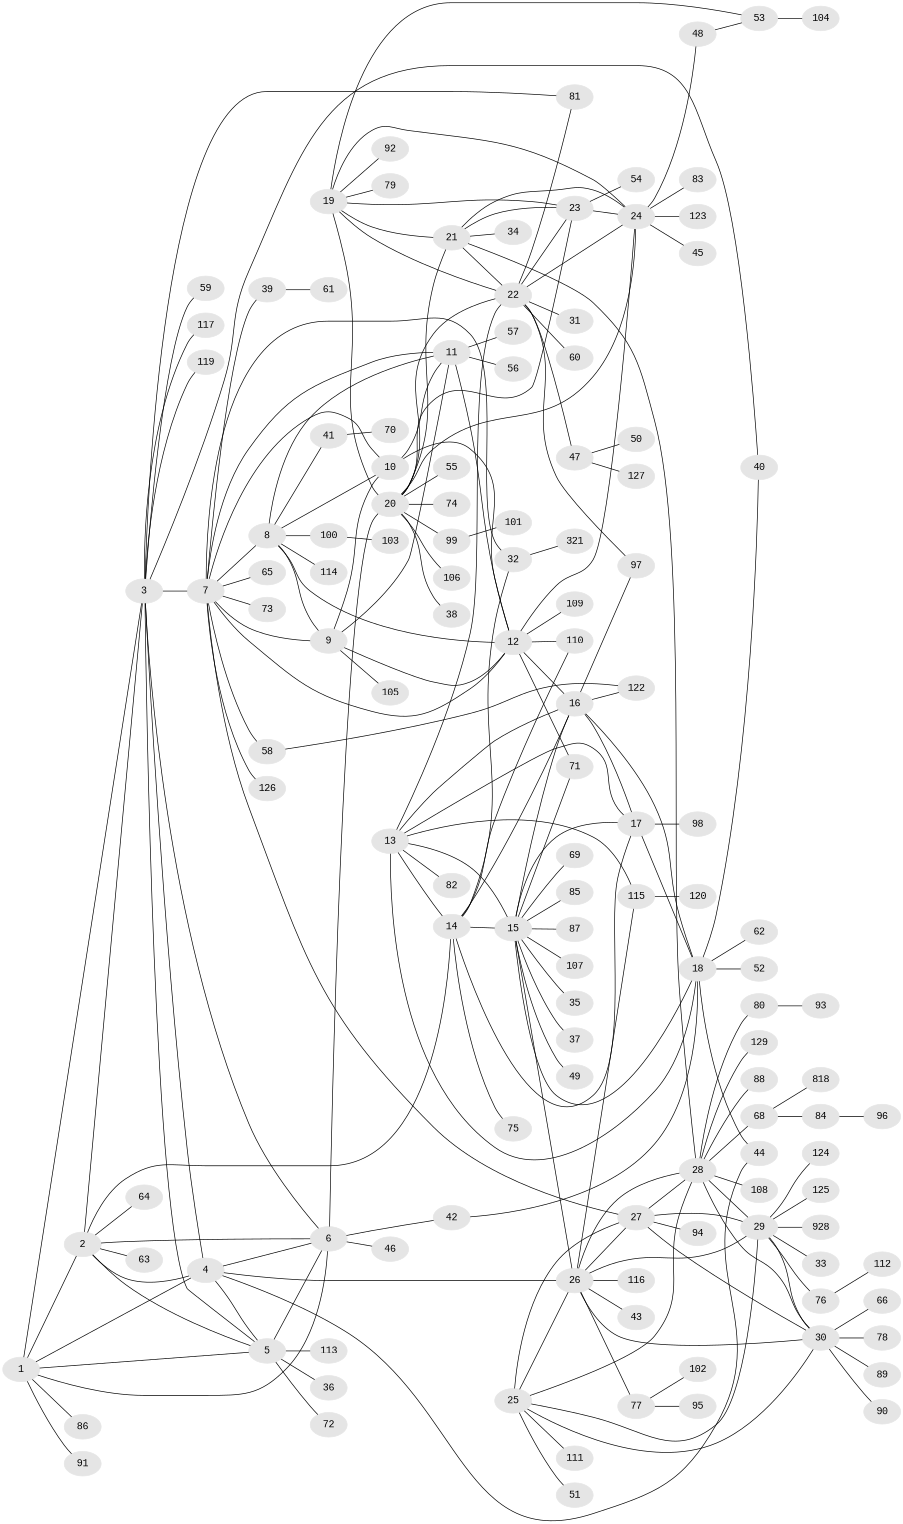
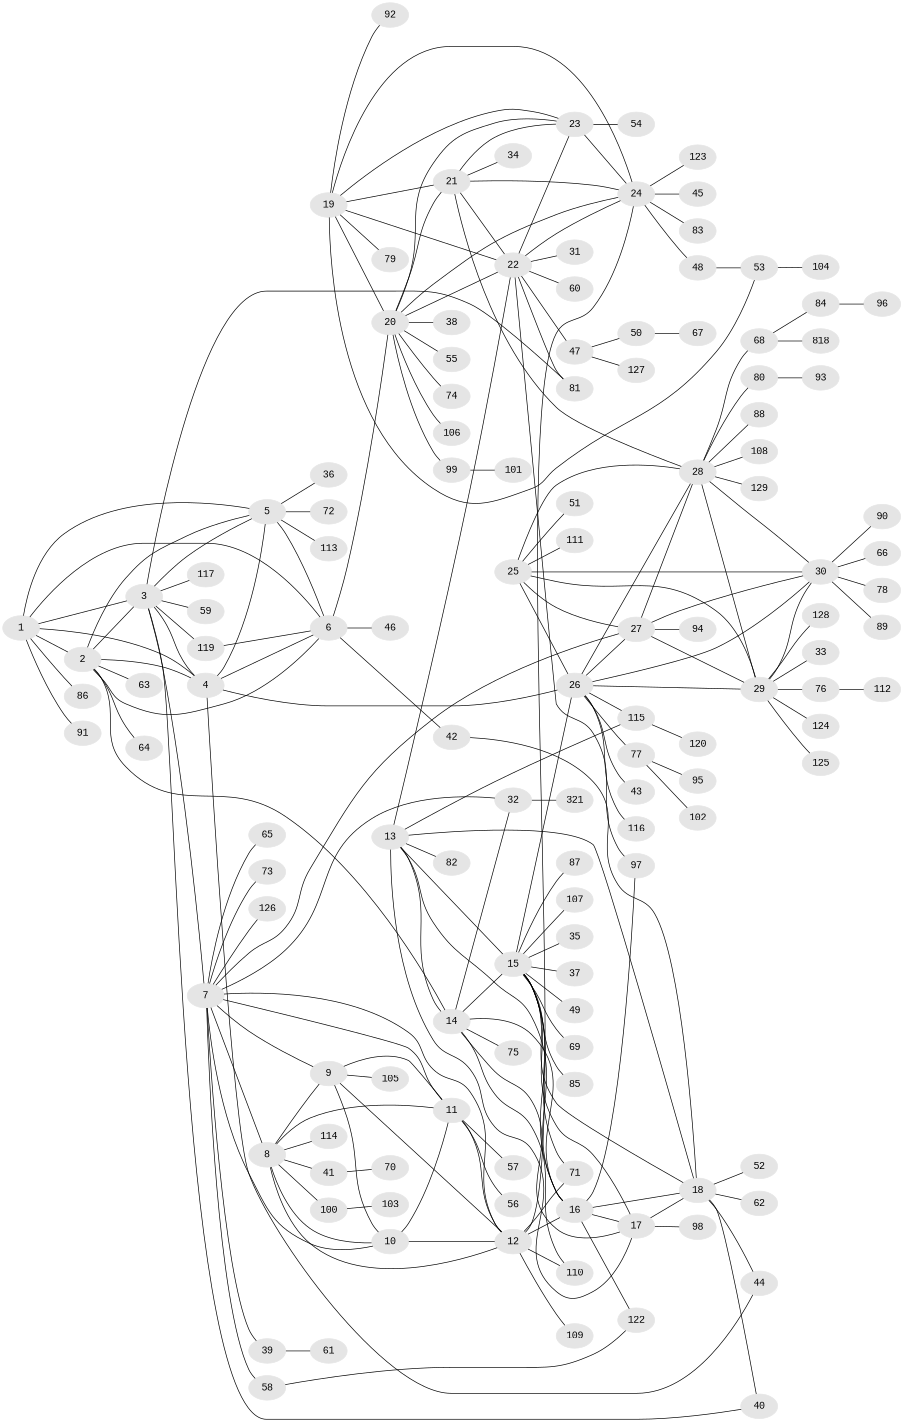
  graph {
    fontname="Liberation Mono"
    rankdir=LR
    node [color=gray90 fontname="Liberation Mono" style=filled]
    edge [fontname="Liberation Mono"]
    1
    2
    3
    4
    5
    6
    86
    91
    14
    63
    64
    7
    40
    59
    81
    117
    119
    26
    44
    36
    72
    113
    20
    42
    46
    32
    16
    110
    15
    17
    75
    8
    9
    10
    11
    12
    27
    39
    58
    65
    73
    126
    115
    28
    29
    30
    43
    77
    116
    24
    22
    21
    23
    38
    55
    74
    99
    106
    18
    41
    100
    114
    105
    56
    57
    71
    109
    94
    n69 [label=321]
    61
    122
    70
    103
    97
    45
    48
    83
    123
    13
    82
    35
    37
    49
    69
    85
    87
    107
    98
    52
    62
    31
    47
    60
    120
    19
    53
    79
    92
    34
    54
    104
    101
    68
    80
    88
    108
    129
    50
    127
    25
    51
    111
    33
    76
    124
    125
-   128 [label=928]
+   128
    66
    78
    89
    90
    95
    102
    84
    n125 [label=818]
    93
    112
+   67
    96
    1 -- 2
    1 -- 3
    1 -- 4
    1 -- 5
    1 -- 6
    1 -- 86
    1 -- 91
    2 -- 3
    2 -- 4
    2 -- 5
    2 -- 6
    2 -- 14
    2 -- 63
    2 -- 64
    3 -- 4
    3 -- 5
-   3 -- 6
+   119 -- 6
    3 -- 7
    3 -- 40
    3 -- 59
    3 -- 81
    3 -- 117
    3 -- 119
    4 -- 5
    4 -- 6
    4 -- 26
    4 -- 44
    5 -- 6
    5 -- 36
    5 -- 72
    5 -- 113
    6 -- 20
    6 -- 42
    6 -- 46
    14 -- 32
    14 -- 16
    14 -- 110
    14 -- 15
    14 -- 17
    14 -- 75
    7 -- 32
    7 -- 8
    7 -- 9
    7 -- 10
    7 -- 11
    7 -- 12
    7 -- 27
    7 -- 39
    7 -- 58
    7 -- 65
    7 -- 73
    7 -- 126
    26 -- 27
    26 -- 115
    26 -- 28
    26 -- 29
    26 -- 30
    26 -- 43
    26 -- 77
    26 -- 116
    20 -- 24
    20 -- 22
    20 -- 21
    20 -- 23
    20 -- 38
    20 -- 55
    20 -- 74
    20 -- 99
    20 -- 106
    42 -- 18
    32 -- n69
    16 -- 17
    16 -- 18
    16 -- 122
    16 -- 97
    15 -- 26
    15 -- 16
    15 -- 17
    15 -- 18
    15 -- 71
    15 -- 35
    15 -- 37
    15 -- 49
    15 -- 69
    15 -- 85
    15 -- 87
    15 -- 107
    17 -- 18
    17 -- 98
    8 -- 9
    8 -- 10
    8 -- 11
    8 -- 12
    8 -- 41
    8 -- 100
    8 -- 114
    9 -- 10
    9 -- 11
    9 -- 12
    9 -- 105
    10 -- 11
    10 -- 12
    11 -- 12
    11 -- 56
    11 -- 57
    12 -- 16
    12 -- 110
    12 -- 24
    12 -- 71
    12 -- 109
    27 -- 28
    27 -- 29
    27 -- 30
    27 -- 94
    39 -- 61
    58 -- 122
    115 -- 120
    28 -- 29
    28 -- 30
    28 -- 68
    28 -- 80
    28 -- 88
    28 -- 108
    28 -- 129
    29 -- 30
    29 -- 33
    29 -- 76
    29 -- 124
    29 -- 125
    29 -- 128
    30 -- 66
    30 -- 78
    30 -- 89
    30 -- 90
    77 -- 95
    77 -- 102
    24 -- 45
    24 -- 48
    24 -- 83
    24 -- 123
    22 -- 81
    22 -- 24
    22 -- 23
    22 -- 97
    22 -- 31
    22 -- 47
    22 -- 60
    21 -- 28
    21 -- 24
    21 -- 22
    21 -- 23
    21 -- 34
    23 -- 24
    23 -- 54
    99 -- 101
    18 -- 40
    18 -- 44
    18 -- 52
    18 -- 62
    41 -- 70
    100 -- 103
    48 -- 53
    13 -- 14
    13 -- 16
    13 -- 15
    13 -- 17
    13 -- 115
    13 -- 22
    13 -- 18
    13 -- 82
    47 -- 50
    47 -- 127
    19 -- 20
    19 -- 24
    19 -- 22
    19 -- 21
    19 -- 23
    19 -- 53
    19 -- 79
    19 -- 92
    53 -- 104
    68 -- 84
    68 -- n125
    80 -- 93
+   50 -- 67
    25 -- 26
    25 -- 27
    25 -- 28
    25 -- 29
    25 -- 30
    25 -- 51
    25 -- 111
    76 -- 112
    84 -- 96
  }
